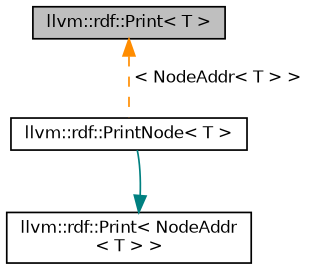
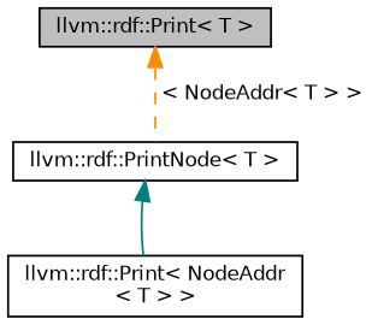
  digraph {
    node [color=black fontname=Helvetica fontsize=10 shape=box]
    edge [dir=back fontname=Helvetica fontsize=10 labelfontname=Helvetica labelfontsize=10]
    n1 [fillcolor=grey75 fontcolor=black height=0.2 label="llvm::rdf::Print\< T \>" style=filled width=0.4]
    n2 [height=0.2 label="llvm::rdf::PrintNode\< T \>" width=0.4]
    n3 [height=0.2 label="llvm::rdf::Print\< NodeAddr\l\< T \> \>" width=0.4]
    n1 -> n2 [color=darkorange label=" \< NodeAddr\< T \> \>" style=dashed]
-   n3 -> n2 [color=teal style=solid]
+   n2 -> n3 [color=teal style=solid]
  }
